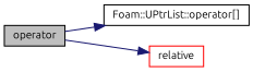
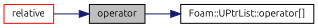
  digraph {
    fontname=Ubuntu
    rankdir=LR
    node [color=black fontname=Ubuntu fontsize=10 shape=record]
    edge [color=midnightblue fontname=Ubuntu fontsize=10 labelfontname=Helvetica labelfontsize=10 style=solid]
    n1 [fillcolor=grey75 fontcolor=black height=0.2 label=operator style=filled width=0.4]
    n2 [height=0.2 label="Foam::UPtrList::operator[]" width=0.4]
    n3 [color=red height=0.2 label=relative width=0.4]
    n1 -> n2
-   n1 -> n3
+   n3 -> n1
  }
